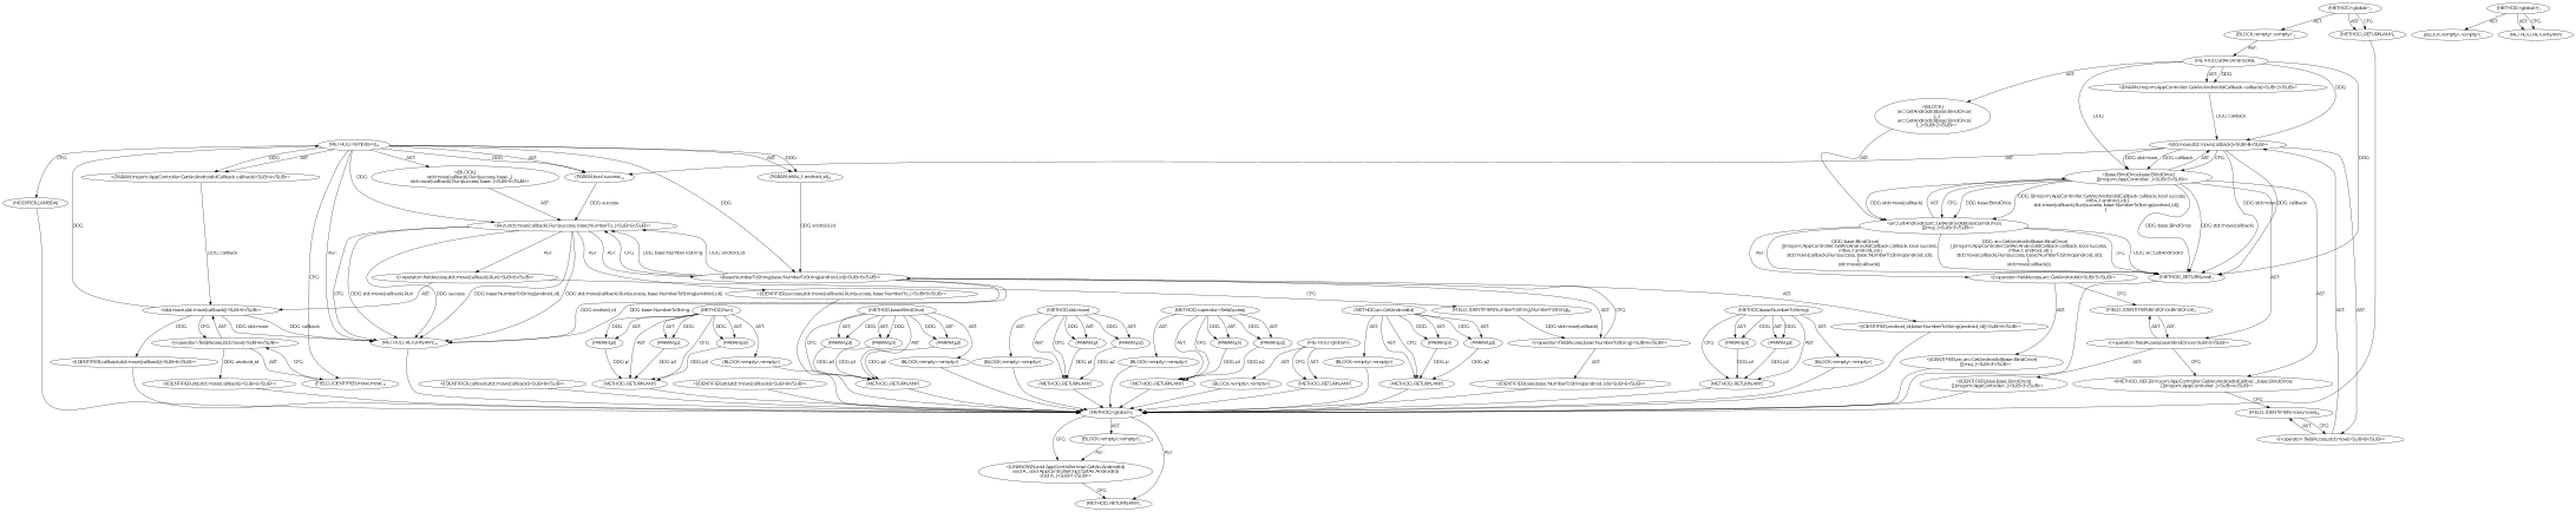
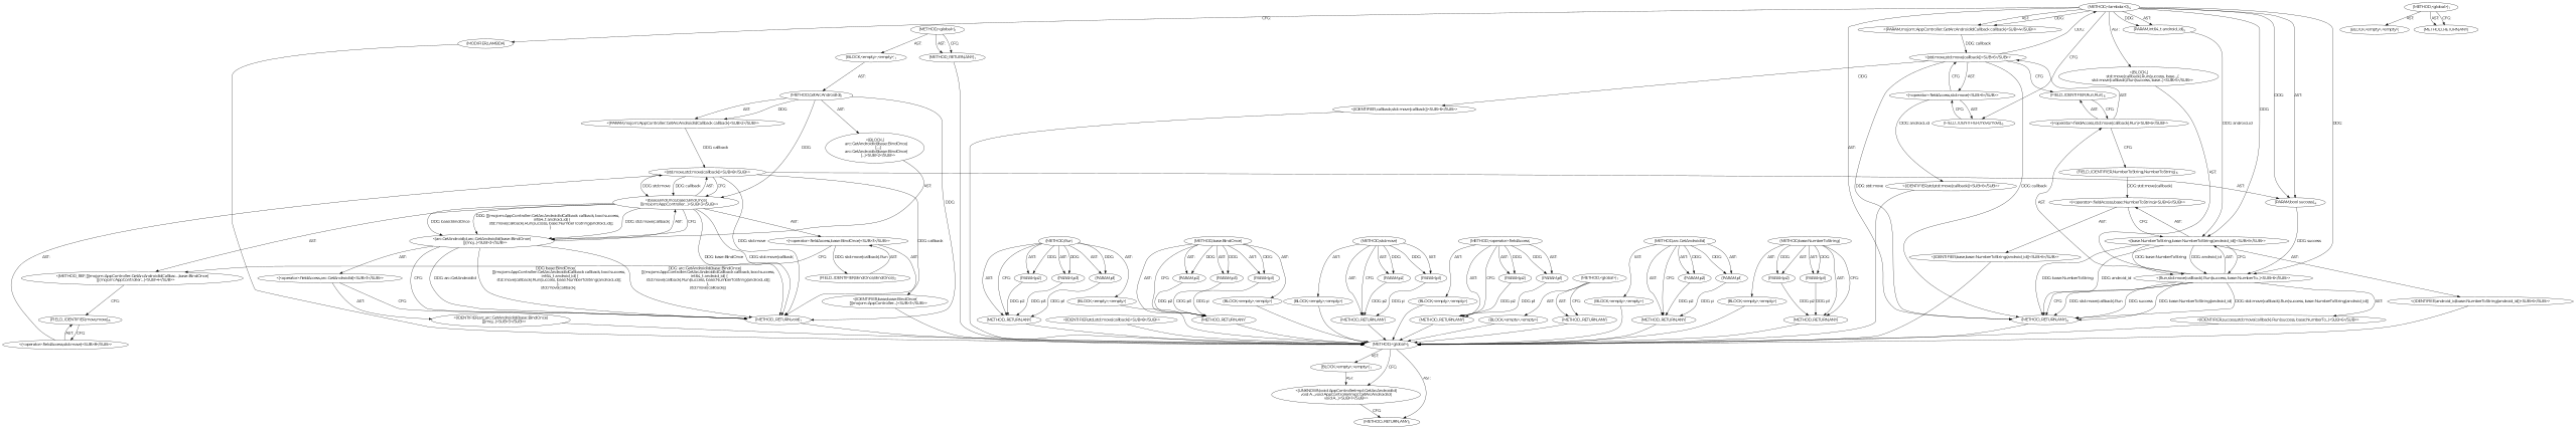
  digraph {
    fontname=Montserrat
    node [fontname=Montserrat]
    edge [fontname=Montserrat]
    n1 [label=<(METHOD,base.NumberToString)>]
    n2 [label=<(PARAM,p1)>]
    n3 [label=<(PARAM,p2)>]
    n4 [label=<(BLOCK,&lt;empty&gt;,&lt;empty&gt;)>]
    n5 [label=<(METHOD_RETURN,ANY)>]
    n6 [label=<(METHOD,&lt;global&gt;)<SUB>1</SUB>>]
    n7 [label=<(BLOCK,&lt;empty&gt;,&lt;empty&gt;)<SUB>1</SUB>>]
    n8 [label="<(UNKNOWN,void AppControllerImpl::GetArcAndroidId(\nvoid A...,void AppControllerImpl::GetArcAndroidId(\nvoid A...)<SUB>1</SUB>>"]
    n9 [label=<(METHOD_RETURN,ANY)<SUB>1</SUB>>]
    n10 [label=<(METHOD,&lt;lambda&gt;0)<SUB>4</SUB>>]
    n11 [label="<(PARAM,mojom::AppController::GetArcAndroidIdCallback callback)<SUB>4</SUB>>"]
    n12 [label=<(PARAM,bool success)<SUB>4</SUB>>]
    n13 [label=<(PARAM,int64_t android_id)<SUB>5</SUB>>]
    n14 [label="<(BLOCK,{\n        std::move(callback).Run(success, base...,{\n        std::move(callback).Run(success, base...)<SUB>5</SUB>>"]
    n15 [label="<(Run,std::move(callback).Run(success, base::NumberTo...)<SUB>6</SUB>>"]
    n16 [label=<(FIELD_IDENTIFIER,move,move)<SUB>6</SUB>>]
    n17 [label="<(base.NumberToString,base::NumberToString(android_id))<SUB>6</SUB>>"]
    n18 [label=<(MODIFIER,LAMBDA)>]
    n19 [label=<(METHOD_RETURN,ANY)<SUB>4</SUB>>]
    n20 [label="<(std.move,std::move(callback))<SUB>6</SUB>>"]
    n21 [label="<(&lt;operator&gt;.fieldAccess,std::move(callback).Run)<SUB>6</SUB>>"]
    n22 [label="<(IDENTIFIER,success,std::move(callback).Run(success, base::NumberTo...)<SUB>6</SUB>>"]
+   n23 [label=<(FIELD_IDENTIFIER,Run,Run)<SUB>6</SUB>>]
    n24 [label="<(&lt;operator&gt;.fieldAccess,std::move)<SUB>6</SUB>>"]
    n25 [label="<(IDENTIFIER,callback,std::move(callback))<SUB>6</SUB>>"]
    n26 [label="<(&lt;operator&gt;.fieldAccess,base::NumberToString)<SUB>6</SUB>>"]
    n27 [label="<(IDENTIFIER,android_id,base::NumberToString(android_id))<SUB>6</SUB>>"]
    n28 [label=<(FIELD_IDENTIFIER,NumberToString,NumberToString)<SUB>6</SUB>>]
    n29 [label="<(IDENTIFIER,std,std::move(callback))<SUB>6</SUB>>"]
    n30 [label="<(IDENTIFIER,base,base::NumberToString(android_id))<SUB>6</SUB>>"]
    n31 [label=<(METHOD,&lt;global&gt;)<SUB>1</SUB>>]
    n32 [label=<(BLOCK,&lt;empty&gt;,&lt;empty&gt;)<SUB>1</SUB>>]
    n33 [label=<(METHOD_RETURN,ANY)<SUB>1</SUB>>]
    n34 [label=<(METHOD,GetArcAndroidId)<SUB>1</SUB>>]
    n35 [label="<(PARAM,mojom::AppController::GetArcAndroidIdCallback callback)<SUB>2</SUB>>"]
    n36 [label="<(BLOCK,{\n   arc::GetAndroidId(base::BindOnce(\n       [...,{\n   arc::GetAndroidId(base::BindOnce(\n       [...)<SUB>2</SUB>>"]
    n37 [label="<(base.BindOnce,base::BindOnce(\n       [](mojom::AppController:...)<SUB>3</SUB>>"]
    n38 [label="<(std.move,std::move(callback))<SUB>8</SUB>>"]
    n39 [label=<(METHOD_RETURN,void)<SUB>1</SUB>>]
    n40 [label="<(arc.GetAndroidId,arc::GetAndroidId(base::BindOnce(\n       [](moj...)<SUB>3</SUB>>"]
    n41 [label="<(&lt;operator&gt;.fieldAccess,base::BindOnce)<SUB>3</SUB>>"]
    n42 [label="<(METHOD_REF,[](mojom::AppController::GetArcAndroidIdCallbac...,base::BindOnce(\n       [](mojom::AppController:...)<SUB>4</SUB>>"]
    n43 [label="<(&lt;operator&gt;.fieldAccess,std::move)<SUB>8</SUB>>"]
    n44 [label="<(&lt;operator&gt;.fieldAccess,arc::GetAndroidId)<SUB>3</SUB>>"]
    n45 [label="<(IDENTIFIER,arc,arc::GetAndroidId(base::BindOnce(\n       [](moj...)<SUB>3</SUB>>"]
    n46 [label=<(FIELD_IDENTIFIER,BindOnce,BindOnce)<SUB>3</SUB>>]
    n47 [label="<(IDENTIFIER,base,base::BindOnce(\n       [](mojom::AppController:...)<SUB>3</SUB>>"]
    n48 [label=<(FIELD_IDENTIFIER,move,move)<SUB>8</SUB>>]
-   n49 [label="<(IDENTIFIER,callback,std::move(callback))<SUB>8</SUB>>"]
    n50 [label="<(IDENTIFIER,std,std::move(callback))<SUB>8</SUB>>"]
    n51 [label=<(METHOD,Run)>]
    n52 [label=<(PARAM,p1)>]
    n53 [label=<(PARAM,p2)>]
    n54 [label=<(PARAM,p3)>]
    n55 [label=<(BLOCK,&lt;empty&gt;,&lt;empty&gt;)>]
    n56 [label=<(METHOD_RETURN,ANY)>]
    n57 [label=<(METHOD,base.BindOnce)>]
    n58 [label=<(PARAM,p1)>]
    n59 [label=<(PARAM,p2)>]
    n60 [label=<(PARAM,p3)>]
    n61 [label=<(BLOCK,&lt;empty&gt;,&lt;empty&gt;)>]
    n62 [label=<(METHOD_RETURN,ANY)>]
    n63 [label=<(METHOD,std.move)>]
    n64 [label=<(PARAM,p1)>]
    n65 [label=<(PARAM,p2)>]
    n66 [label=<(BLOCK,&lt;empty&gt;,&lt;empty&gt;)>]
    n67 [label=<(METHOD_RETURN,ANY)>]
    n68 [label=<(METHOD,&lt;operator&gt;.fieldAccess)>]
    n69 [label=<(PARAM,p1)>]
    n70 [label=<(PARAM,p2)>]
    n71 [label=<(BLOCK,&lt;empty&gt;,&lt;empty&gt;)>]
    n72 [label=<(METHOD_RETURN,ANY)>]
    n73 [label=<(METHOD,&lt;global&gt;)<SUB>1</SUB>>]
    n74 [label=<(BLOCK,&lt;empty&gt;,&lt;empty&gt;)>]
    n75 [label=<(METHOD_RETURN,ANY)>]
    n76 [label=<(METHOD,arc.GetAndroidId)>]
    n77 [label=<(PARAM,p1)>]
    n78 [label=<(PARAM,p2)>]
    n79 [label=<(BLOCK,&lt;empty&gt;,&lt;empty&gt;)>]
    n80 [label=<(METHOD_RETURN,ANY)>]
    n81 [label=<(METHOD,&lt;global&gt;)<SUB>1</SUB>>]
    n82 [label=<(BLOCK,&lt;empty&gt;,&lt;empty&gt;)>]
    n83 [label=<(METHOD_RETURN,ANY)>]
    n1 -> n2 [label="AST: "]
    n1 -> n2 [label="DDG: "]
    n1 -> n3 [label="AST: "]
    n1 -> n3 [label="DDG: "]
    n1 -> n4 [label="AST: "]
    n1 -> n5 [label="AST: "]
    n1 -> n5 [label="CFG: "]
    n2 -> n5 [label="DDG: p1"]
    n3 -> n5 [label="DDG: p2"]
    n4 -> n6
    n5 -> n6
    n6 -> n7 [label="AST: "]
    n6 -> n8 [label="CFG: "]
    n6 -> n9 [label="AST: "]
    n7 -> n8 [label="AST: "]
    n8 -> n9 [label="CFG: "]
    n10 -> n11 [label="AST: "]
    n10 -> n11 [label="DDG: "]
    n10 -> n12 [label="AST: "]
    n10 -> n12 [label="DDG: "]
    n10 -> n13 [label="AST: "]
    n10 -> n13 [label="DDG: "]
    n10 -> n14 [label="AST: "]
    n10 -> n15 [label="DDG: "]
    n10 -> n16 [label="CFG: "]
    n10 -> n17 [label="DDG: "]
    n10 -> n18 [label="CFG: "]
    n10 -> n19 [label="AST: "]
    n11 -> n20 [label="DDG: callback"]
    n12 -> n15 [label="DDG: success"]
    n13 -> n17 [label="DDG: android_id"]
    n14 -> n15 [label="AST: "]
    n15 -> n17 [label="AST: "]
    n15 -> n19 [label="CFG: "]
    n15 -> n19 [label="DDG: std::move(callback).Run"]
    n15 -> n19 [label="DDG: success"]
    n15 -> n19 [label="DDG: base::NumberToString(android_id)"]
    n15 -> n19 [label="DDG: std::move(callback).Run(success, base::NumberToString(android_id))"]
    n15 -> n21 [label="AST: "]
    n15 -> n22 [label="AST: "]
    n16 -> n24 [label="CFG: "]
    n17 -> n15 [label="CFG: "]
    n17 -> n15 [label="DDG: base::NumberToString"]
    n17 -> n15 [label="DDG: android_id"]
    n17 -> n19 [label="DDG: base::NumberToString"]
    n17 -> n19 [label="DDG: android_id"]
    n17 -> n26 [label="AST: "]
    n17 -> n27 [label="AST: "]
    n18 -> n6
    n19 -> n6
    n20 -> n10 [label="DDG: "]
    n20 -> n19 [label="DDG: std::move"]
    n20 -> n19 [label="DDG: callback"]
-   n20 -> n24 [label="CFG: "]
+   n20 -> n23 [label="CFG: "]
+   n20 -> n24 [label="AST: "]
    n20 -> n25 [label="DDG: "]
    n21 -> n20 [label="AST: "]
+   n21 -> n23 [label="AST: "]
    n21 -> n28 [label="CFG: "]
    n22 -> n6
+   n23 -> n21 [label="CFG: "]
    n24 -> n16 [label="AST: "]
-   n24 -> n20 [label="AST: "]
+   n24 -> n20 [label="CFG: "]
    n24 -> n29 [label="DDG: android_id"]
    n25 -> n6
    n26 -> n17 [label="CFG: "]
    n26 -> n30 [label="AST: "]
    n27 -> n6
    n28 -> n26 [label="DDG: std::move(callback)"]
    n29 -> n6
    n30 -> n6
    n31 -> n32 [label="AST: "]
    n31 -> n33 [label="AST: "]
    n31 -> n33 [label="CFG: "]
    n32 -> n34 [label="AST: "]
    n33 -> n6
    n34 -> n35 [label="AST: "]
    n34 -> n35 [label="DDG: "]
    n34 -> n36 [label="AST: "]
    n34 -> n37 [label="DDG: "]
-   n34 -> n38 [label="DDG: "]
    n34 -> n39 [label="DDG: "]
    n35 -> n38 [label="DDG: callback"]
    n36 -> n40 [label="AST: "]
    n37 -> n38 [label="AST: "]
    n37 -> n39 [label="DDG: base::BindOnce"]
    n37 -> n39 [label="DDG: std::move(callback)"]
    n37 -> n40 [label="CFG: "]
    n37 -> n40 [label="DDG: base::BindOnce"]
    n37 -> n40 [label="DDG: [](mojom::AppController::GetArcAndroidIdCallback callback, bool success,\n         int64_t android_id) {\n        std::move(callback).Run(success, base::NumberToString(android_id));\n      }"]
    n37 -> n40 [label="DDG: std::move(callback)"]
    n37 -> n41 [label="AST: "]
    n37 -> n42 [label="AST: "]
    n38 -> n12 [label="AST: "]
    n38 -> n37 [label="CFG: "]
    n38 -> n37 [label="DDG: std::move"]
    n38 -> n37 [label="DDG: callback"]
    n38 -> n39 [label="DDG: std::move"]
    n38 -> n39 [label="DDG: callback"]
-   n38 -> n43 [label="AST: "]
    n39 -> n6
    n40 -> n37 [label="AST: "]
    n40 -> n39 [label="CFG: "]
    n40 -> n39 [label="DDG: arc::GetAndroidId"]
    n40 -> n39 [label="DDG: base::BindOnce(\n       [](mojom::AppController::GetArcAndroidIdCallback callback, bool success,\n         int64_t android_id) {\n        std::move(callback).Run(success, base::NumberToString(android_id));\n      },\n       std::move(callback))"]
    n40 -> n39 [label="DDG: arc::GetAndroidId(base::BindOnce(\n       [](mojom::AppController::GetArcAndroidIdCallback callback, bool success,\n         int64_t android_id) {\n        std::move(callback).Run(success, base::NumberToString(android_id));\n      },\n       std::move(callback)))"]
    n40 -> n44 [label="AST: "]
    n41 -> n42 [label="CFG: "]
-   n41 -> n46 [label="AST: "]
+   n41 -> n46 [label="DDG: std::move(callback).Run"]
    n41 -> n47 [label="AST: "]
    n42 -> n48 [label="CFG: "]
    n43 -> n38 [label="AST: "]
    n43 -> n48 [label="AST: "]
    n44 -> n45 [label="AST: "]
-   n44 -> n46 [label="CFG: "]
+   n44 -> n39 [label="CFG: "]
    n45 -> n6
    n46 -> n41 [label="AST: "]
    n47 -> n6
    n48 -> n43 [label="CFG: "]
-   n49 -> n6
    n50 -> n6
    n51 -> n52 [label="AST: "]
    n51 -> n52 [label="DDG: "]
    n51 -> n53 [label="AST: "]
    n51 -> n53 [label="DDG: "]
    n51 -> n54 [label="AST: "]
    n51 -> n54 [label="DDG: "]
    n51 -> n55 [label="AST: "]
    n51 -> n56 [label="AST: "]
    n51 -> n56 [label="CFG: "]
    n52 -> n56 [label="DDG: p1"]
    n53 -> n56 [label="DDG: p2"]
    n54 -> n56 [label="DDG: p3"]
    n55 -> n6
    n56 -> n6
    n57 -> n58 [label="AST: "]
    n57 -> n58 [label="DDG: "]
    n57 -> n59 [label="AST: "]
    n57 -> n59 [label="DDG: "]
    n57 -> n60 [label="AST: "]
    n57 -> n60 [label="DDG: "]
    n57 -> n61 [label="AST: "]
    n57 -> n62 [label="AST: "]
    n57 -> n62 [label="CFG: "]
    n58 -> n62 [label="DDG: p1"]
    n59 -> n62 [label="DDG: p2"]
    n60 -> n62 [label="DDG: p3"]
    n61 -> n6
    n62 -> n6
    n63 -> n64 [label="AST: "]
    n63 -> n64 [label="DDG: "]
    n63 -> n65 [label="AST: "]
    n63 -> n65 [label="DDG: "]
    n63 -> n66 [label="AST: "]
    n63 -> n67 [label="AST: "]
    n63 -> n67 [label="CFG: "]
    n64 -> n67 [label="DDG: p1"]
    n65 -> n67 [label="DDG: p2"]
    n66 -> n6
    n67 -> n6
    n68 -> n69 [label="AST: "]
    n68 -> n69 [label="DDG: "]
    n68 -> n70 [label="AST: "]
    n68 -> n70 [label="DDG: "]
    n68 -> n71 [label="AST: "]
    n68 -> n72 [label="AST: "]
    n68 -> n72 [label="CFG: "]
    n69 -> n72 [label="DDG: p1"]
    n70 -> n72 [label="DDG: p2"]
    n71 -> n6
    n72 -> n6
    n73 -> n74 [label="AST: "]
    n73 -> n75 [label="AST: "]
    n73 -> n75 [label="CFG: "]
    n74 -> n6
    n75 -> n6
    n76 -> n77 [label="AST: "]
    n76 -> n77 [label="DDG: "]
    n76 -> n78 [label="AST: "]
    n76 -> n78 [label="DDG: "]
    n76 -> n79 [label="AST: "]
    n76 -> n80 [label="AST: "]
    n76 -> n80 [label="CFG: "]
    n77 -> n80 [label="DDG: p1"]
    n78 -> n80 [label="DDG: p2"]
    n79 -> n6
    n80 -> n6
    n81 -> n82 [label="AST: "]
    n81 -> n83 [label="AST: "]
    n81 -> n83 [label="CFG: "]
  }
